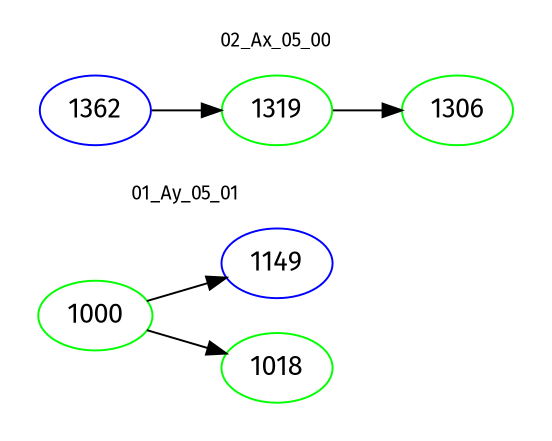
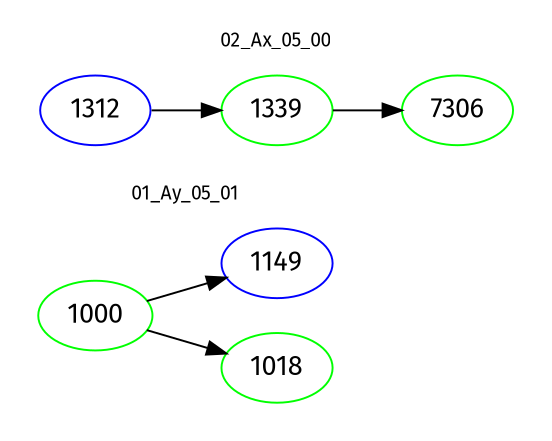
  digraph {
    fontname="Fira Sans"
    rankdir=LR
    node [color=green fontname="Fira Sans"]
    edge [color=black fontname="Fira Sans"]
    n1 [label=1000]
    n2 [label=1018]
    n3 [color=blue label=1149]
-   n4 [label=1319]
-   n5 [color=blue label=1362]
-   n6 [label=1306]
+   n4 [label=1339]
+   n5 [color=blue label=1312]
+   n6 [label=7306]
    subgraph cluster_1 {
      color=white
      fontsize=10
      label="01_Ay_05_01"
      n1
      n2
      n3
    }
    subgraph cluster_2 {
      color=white
      fontsize=10
      label="02_Ax_05_00"
      n4
      n5
      n6
    }
    n1 -> n2
    n1 -> n3
    n4 -> n6
    n5 -> n4
  }
